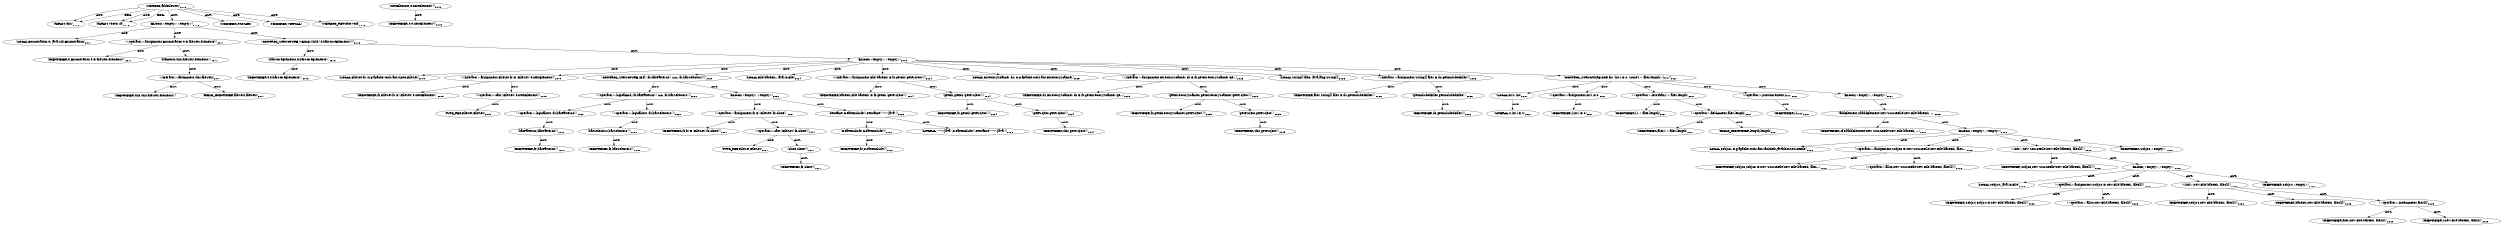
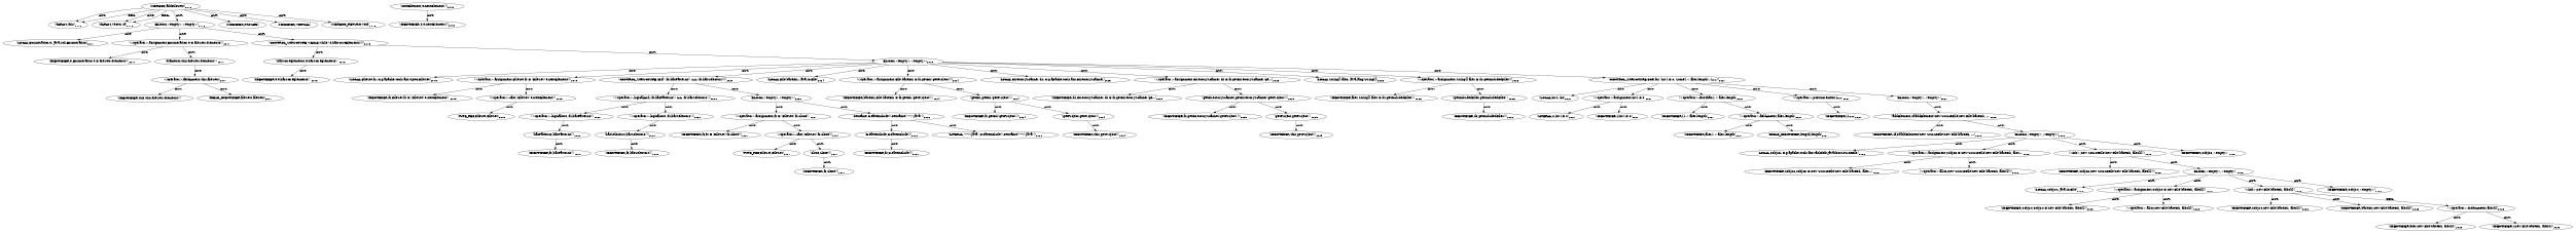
  digraph {
    n1 [label=<(METHOD,addFileSets)<SUB>2016</SUB>>]
    n2 [label=<(PARAM,this)<SUB>2016</SUB>>]
    n3 [label=<(PARAM,Vector sf)<SUB>2016</SUB>>]
    n4 [label=<(BLOCK,&lt;empty&gt;,&lt;empty&gt;)<SUB>2016</SUB>>]
    n5 [label=<(MODIFIER,PRIVATE)>]
    n6 [label=<(MODIFIER,VIRTUAL)>]
    n7 [label=<(METHOD_RETURN,void)<SUB>2016</SUB>>]
    n8 [label=<(LOCAL,Enumeration e: java.util.Enumeration)<SUB>2017</SUB>>]
    n9 [label=<(&lt;operator&gt;.assignment,Enumeration e = fileSets.elements())<SUB>2017</SUB>>]
    n10 [label=<(CONTROL_STRUCTURE,WHILE,while (e.hasMoreElements()))<SUB>2018</SUB>>]
    n11 [label=<(IDENTIFIER,e,Enumeration e = fileSets.elements())<SUB>2017</SUB>>]
    n12 [label=<(elements,this.fileSets.elements())<SUB>2017</SUB>>]
    n13 [label=<(hasMoreElements,e.hasMoreElements())<SUB>2018</SUB>>]
    n14 [label=<(BLOCK,&lt;empty&gt;,&lt;empty&gt;)<SUB>2018</SUB>>]
    n15 [label=<(&lt;operator&gt;.fieldAccess,this.fileSets)<SUB>2017</SUB>>]
    n16 [label=<(IDENTIFIER,this,this.fileSets.elements())>]
    n17 [label=<(FIELD_IDENTIFIER,fileSets,fileSets)<SUB>2017</SUB>>]
    n18 [label=<(IDENTIFIER,e,e.hasMoreElements())<SUB>2018</SUB>>]
    n19 [label=<(LOCAL,FileSet fs: org.apache.tools.ant.types.FileSet)<SUB>2019</SUB>>]
    n20 [label=<(&lt;operator&gt;.assignment,FileSet fs = (FileSet) e.nextElement())<SUB>2019</SUB>>]
    n21 [label=<(CONTROL_STRUCTURE,IF,if (!fs.hasPatterns() &amp;&amp; !fs.hasSelectors()))<SUB>2020</SUB>>]
    n22 [label=<(LOCAL,File baseDir: java.io.File)<SUB>2024</SUB>>]
    n23 [label=<(&lt;operator&gt;.assignment,File baseDir = fs.getDir(getProject()))<SUB>2024</SUB>>]
    n24 [label=<(LOCAL,DirectoryScanner ds: org.apache.tools.ant.DirectoryScanner)<SUB>2025</SUB>>]
    n25 [label=<(&lt;operator&gt;.assignment,DirectoryScanner ds = fs.getDirectoryScanner(ge...)<SUB>2025</SUB>>]
    n26 [label=<(LOCAL,String[] files: java.lang.String[])<SUB>2026</SUB>>]
    n27 [label=<(&lt;operator&gt;.assignment,String[] files = ds.getIncludedFiles())<SUB>2026</SUB>>]
    n28 [label=<(CONTROL_STRUCTURE,FOR,for (int i = 0; Some(i &lt; files.length); i++))<SUB>2027</SUB>>]
    n29 [label=<(IDENTIFIER,fs,FileSet fs = (FileSet) e.nextElement())<SUB>2019</SUB>>]
    n30 [label=<(&lt;operator&gt;.cast,(FileSet) e.nextElement())<SUB>2019</SUB>>]
    n31 [label=<(&lt;operator&gt;.logicalAnd,!fs.hasPatterns() &amp;&amp; !fs.hasSelectors())<SUB>2020</SUB>>]
    n32 [label=<(BLOCK,&lt;empty&gt;,&lt;empty&gt;)<SUB>2020</SUB>>]
    n33 [label=<(IDENTIFIER,baseDir,File baseDir = fs.getDir(getProject()))<SUB>2024</SUB>>]
    n34 [label=<(getDir,getDir(getProject()))<SUB>2024</SUB>>]
    n35 [label=<(IDENTIFIER,ds,DirectoryScanner ds = fs.getDirectoryScanner(ge...)<SUB>2025</SUB>>]
    n36 [label=<(getDirectoryScanner,getDirectoryScanner(getProject()))<SUB>2025</SUB>>]
    n37 [label=<(IDENTIFIER,files,String[] files = ds.getIncludedFiles())<SUB>2026</SUB>>]
    n38 [label=<(getIncludedFiles,getIncludedFiles())<SUB>2026</SUB>>]
    n39 [label=<(LOCAL,int i: int)<SUB>2027</SUB>>]
    n40 [label=<(&lt;operator&gt;.assignment,int i = 0)<SUB>2027</SUB>>]
    n41 [label=<(&lt;operator&gt;.lessThan,i &lt; files.length)<SUB>2027</SUB>>]
    n42 [label=<(&lt;operator&gt;.postIncrement,i++)<SUB>2027</SUB>>]
    n43 [label=<(BLOCK,&lt;empty&gt;,&lt;empty&gt;)<SUB>2027</SUB>>]
    n44 [label=<(TYPE_REF,FileSet,FileSet)<SUB>2019</SUB>>]
    n45 [label=<(nextElement,e.nextElement())<SUB>2019</SUB>>]
    n46 [label=<(IDENTIFIER,e,e.nextElement())<SUB>2019</SUB>>]
    n47 [label=<(&lt;operator&gt;.logicalNot,!fs.hasPatterns())<SUB>2020</SUB>>]
    n48 [label=<(&lt;operator&gt;.logicalNot,!fs.hasSelectors())<SUB>2020</SUB>>]
    n49 [label=<(&lt;operator&gt;.assignment,fs = (FileSet) fs.clone())<SUB>2021</SUB>>]
    n50 [label=<(setName,createInclude().setName(&quot;**/*.java&quot;))<SUB>2022</SUB>>]
    n51 [label=<(hasPatterns,hasPatterns())<SUB>2020</SUB>>]
    n52 [label=<(hasSelectors,hasSelectors())<SUB>2020</SUB>>]
    n53 [label=<(IDENTIFIER,fs,hasPatterns())<SUB>2020</SUB>>]
    n54 [label=<(IDENTIFIER,fs,hasSelectors())<SUB>2020</SUB>>]
    n55 [label=<(IDENTIFIER,fs,fs = (FileSet) fs.clone())<SUB>2021</SUB>>]
    n56 [label=<(&lt;operator&gt;.cast,(FileSet) fs.clone())<SUB>2121</SUB>>]
    n57 [label=<(createInclude,createInclude())<SUB>2022</SUB>>]
    n58 [label=<(LITERAL,&quot;**/*.java&quot;,createInclude().setName(&quot;**/*.java&quot;))<SUB>2022</SUB>>]
    n59 [label=<(TYPE_REF,FileSet,FileSet)<SUB>2021</SUB>>]
    n60 [label=<(clone,clone())<SUB>2021</SUB>>]
    n61 [label=<(IDENTIFIER,fs,clone())<SUB>2021</SUB>>]
    n62 [label=<(IDENTIFIER,fs,createInclude())<SUB>2022</SUB>>]
    n63 [label=<(IDENTIFIER,fs,getDir(getProject()))<SUB>2024</SUB>>]
    n64 [label=<(getProject,getProject())<SUB>2024</SUB>>]
    n65 [label=<(IDENTIFIER,this,getProject())<SUB>2024</SUB>>]
    n66 [label=<(IDENTIFIER,fs,getDirectoryScanner(getProject()))<SUB>2025</SUB>>]
    n67 [label=<(getProject,getProject())<SUB>2025</SUB>>]
    n68 [label=<(IDENTIFIER,this,getProject())<SUB>2025</SUB>>]
    n69 [label=<(IDENTIFIER,ds,getIncludedFiles())<SUB>2026</SUB>>]
    n70 [label=<(IDENTIFIER,i,int i = 0)<SUB>2027</SUB>>]
    n71 [label=<(LITERAL,0,int i = 0)<SUB>2027</SUB>>]
    n72 [label=<(IDENTIFIER,i,i &lt; files.length)<SUB>2027</SUB>>]
    n73 [label=<(&lt;operator&gt;.fieldAccess,files.length)<SUB>2027</SUB>>]
    n74 [label=<(IDENTIFIER,i,i++)<SUB>2027</SUB>>]
    n75 [label=<(addElement,sf.addElement(new SourceFile(new File(baseDir, ...)<SUB>2028</SUB>>]
    n76 [label=<(IDENTIFIER,files,i &lt; files.length)<SUB>2027</SUB>>]
    n77 [label=<(FIELD_IDENTIFIER,length,length)<SUB>2027</SUB>>]
    n78 [label=<(IDENTIFIER,sf,sf.addElement(new SourceFile(new File(baseDir, ...)<SUB>2028</SUB>>]
    n79 [label=<(BLOCK,&lt;empty&gt;,&lt;empty&gt;)<SUB>2028</SUB>>]
    n80 [label=<(LOCAL,$obj23: org.apache.tools.ant.taskdefs.Javadoc$SourceFile)<SUB>2028</SUB>>]
    n81 [label=<(&lt;operator&gt;.assignment,$obj23 = new SourceFile(new File(baseDir, files...)<SUB>2028</SUB>>]
    n82 [label=<(&lt;init&gt;,new SourceFile(new File(baseDir, files[i])))<SUB>2028</SUB>>]
    n83 [label=<(IDENTIFIER,$obj23,&lt;empty&gt;)<SUB>2028</SUB>>]
    n84 [label=<(IDENTIFIER,$obj23,$obj23 = new SourceFile(new File(baseDir, files...)<SUB>2028</SUB>>]
    n85 [label=<(&lt;operator&gt;.alloc,new SourceFile(new File(baseDir, files[i])))<SUB>2028</SUB>>]
    n86 [label=<(IDENTIFIER,$obj23,new SourceFile(new File(baseDir, files[i])))<SUB>2028</SUB>>]
    n87 [label=<(BLOCK,&lt;empty&gt;,&lt;empty&gt;)<SUB>2028</SUB>>]
    n88 [label=<(LOCAL,$obj24: java.io.File)<SUB>2028</SUB>>]
    n89 [label=<(&lt;operator&gt;.assignment,$obj24 = new File(baseDir, files[i]))<SUB>2028</SUB>>]
    n90 [label=<(&lt;init&gt;,new File(baseDir, files[i]))<SUB>2028</SUB>>]
    n91 [label=<(IDENTIFIER,$obj24,&lt;empty&gt;)<SUB>2028</SUB>>]
    n92 [label=<(IDENTIFIER,$obj24,$obj24 = new File(baseDir, files[i]))<SUB>2028</SUB>>]
    n93 [label=<(&lt;operator&gt;.alloc,new File(baseDir, files[i]))<SUB>2028</SUB>>]
    n94 [label=<(IDENTIFIER,$obj24,new File(baseDir, files[i]))<SUB>2028</SUB>>]
    n95 [label=<(IDENTIFIER,baseDir,new File(baseDir, files[i]))<SUB>2028</SUB>>]
    n96 [label=<(&lt;operator&gt;.indexAccess,files[i])<SUB>2028</SUB>>]
    n97 [label=<(IDENTIFIER,files,new File(baseDir, files[i]))<SUB>2028</SUB>>]
    n98 [label=<(IDENTIFIER,i,new File(baseDir, files[i]))<SUB>2028</SUB>>]
    n1 -> n2 [label="AST: "]
    n1 -> n2 [label="DDG: "]
    n1 -> n3 [label="AST: "]
    n1 -> n3 [label="DDG: "]
    n1 -> n4 [label="AST: "]
    n1 -> n5 [label="AST: "]
    n1 -> n6 [label="AST: "]
    n1 -> n7 [label="AST: "]
    n4 -> n8 [label="AST: "]
    n4 -> n9 [label="AST: "]
    n4 -> n10 [label="AST: "]
    n9 -> n11 [label="AST: "]
    n9 -> n12 [label="AST: "]
    n10 -> n13 [label="AST: "]
    n10 -> n14 [label="AST: "]
    n12 -> n15 [label="AST: "]
    n13 -> n18 [label="AST: "]
    n14 -> n19 [label="AST: "]
    n14 -> n20 [label="AST: "]
    n14 -> n21 [label="AST: "]
    n14 -> n22 [label="AST: "]
    n14 -> n23 [label="AST: "]
    n14 -> n24 [label="AST: "]
    n14 -> n25 [label="AST: "]
    n14 -> n26 [label="AST: "]
    n14 -> n27 [label="AST: "]
    n14 -> n28 [label="AST: "]
    n15 -> n16 [label="AST: "]
    n15 -> n17 [label="AST: "]
    n20 -> n29 [label="AST: "]
    n20 -> n30 [label="AST: "]
    n21 -> n31 [label="AST: "]
    n21 -> n32 [label="AST: "]
    n23 -> n33 [label="AST: "]
    n23 -> n34 [label="AST: "]
    n25 -> n35 [label="AST: "]
    n25 -> n36 [label="AST: "]
    n27 -> n37 [label="AST: "]
    n27 -> n38 [label="AST: "]
    n28 -> n39 [label="AST: "]
    n28 -> n40 [label="AST: "]
    n28 -> n41 [label="AST: "]
    n28 -> n42 [label="AST: "]
    n28 -> n43 [label="AST: "]
    n30 -> n44 [label="AST: "]
    n31 -> n47 [label="AST: "]
    n31 -> n48 [label="AST: "]
    n32 -> n49 [label="AST: "]
    n32 -> n50 [label="AST: "]
    n34 -> n63 [label="AST: "]
    n34 -> n64 [label="AST: "]
    n36 -> n66 [label="AST: "]
    n36 -> n67 [label="AST: "]
    n38 -> n69 [label="AST: "]
    n40 -> n70 [label="AST: "]
-   n39 -> n71 [label="AST: "]
+   n40 -> n71 [label="AST: "]
    n41 -> n72 [label="AST: "]
    n41 -> n73 [label="AST: "]
    n42 -> n74 [label="AST: "]
    n43 -> n75 [label="AST: "]
    n45 -> n46 [label="AST: "]
    n47 -> n51 [label="AST: "]
    n48 -> n52 [label="AST: "]
    n49 -> n55 [label="AST: "]
    n49 -> n56 [label="AST: "]
    n50 -> n57 [label="AST: "]
    n50 -> n58 [label="AST: "]
    n51 -> n53 [label="AST: "]
    n52 -> n54 [label="AST: "]
    n56 -> n59 [label="AST: "]
    n56 -> n60 [label="AST: "]
    n57 -> n62 [label="AST: "]
    n60 -> n61 [label="AST: "]
    n64 -> n65 [label="AST: "]
    n67 -> n68 [label="AST: "]
    n73 -> n76 [label="AST: "]
    n73 -> n77 [label="AST: "]
    n75 -> n78 [label="AST: "]
    n75 -> n79 [label="AST: "]
    n79 -> n80 [label="AST: "]
    n79 -> n81 [label="AST: "]
    n79 -> n82 [label="AST: "]
    n79 -> n83 [label="AST: "]
    n81 -> n84 [label="AST: "]
    n81 -> n85 [label="AST: "]
    n82 -> n86 [label="AST: "]
    n82 -> n87 [label="AST: "]
    n87 -> n88 [label="AST: "]
    n87 -> n89 [label="AST: "]
    n87 -> n90 [label="AST: "]
    n87 -> n91 [label="AST: "]
    n89 -> n92 [label="AST: "]
    n89 -> n93 [label="AST: "]
    n90 -> n94 [label="AST: "]
    n90 -> n95 [label="AST: "]
-   n90 -> n96 [label="AST: "]
+   n90 -> n96 [label="DDG: "]
    n96 -> n97 [label="AST: "]
    n96 -> n98 [label="AST: "]
  }
